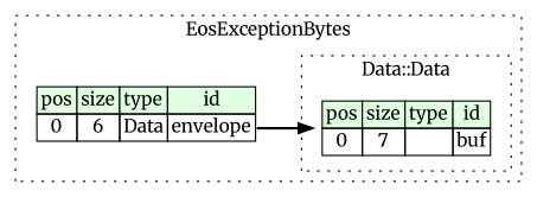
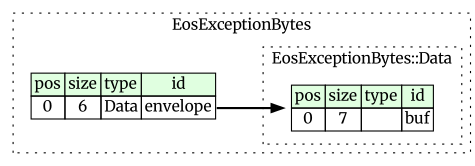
  digraph {
    rankdir=LR
    fontname=Merriweather
    node [shape=plaintext fontname=Merriweather]
    n1 [label=<<TABLE BORDER="0" CELLBORDER="1" CELLSPACING="0"> 				<TR><TD BGCOLOR="#E0FFE0">pos</TD><TD BGCOLOR="#E0FFE0">size</TD><TD BGCOLOR="#E0FFE0">type</TD><TD BGCOLOR="#E0FFE0">id</TD></TR> 				<TR><TD PORT="buf_pos">0</TD><TD PORT="buf_size">7</TD><TD></TD><TD PORT="buf_type">buf</TD></TR> 			</TABLE>>]
    n2 [label=<<TABLE BORDER="0" CELLBORDER="1" CELLSPACING="0"> 			<TR><TD BGCOLOR="#E0FFE0">pos</TD><TD BGCOLOR="#E0FFE0">size</TD><TD BGCOLOR="#E0FFE0">type</TD><TD BGCOLOR="#E0FFE0">id</TD></TR> 			<TR><TD PORT="envelope_pos">0</TD><TD PORT="envelope_size">6</TD><TD>Data</TD><TD PORT="envelope_type">envelope</TD></TR> 		</TABLE>>]
    subgraph cluster_1 {
      label=EosExceptionBytes
      style=dotted
      n2
      subgraph cluster_2 {
-       label="Data::Data"
+       label="EosExceptionBytes::Data"
        style=dotted
        n1
      }
    }
    n2 -> n1 [style=bold tailport=envelope_type fontname=Merriweather]
  }
